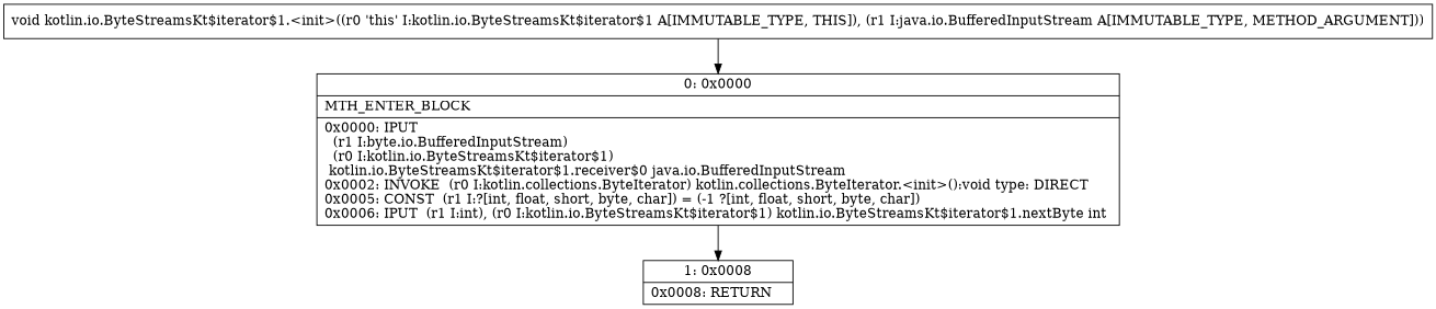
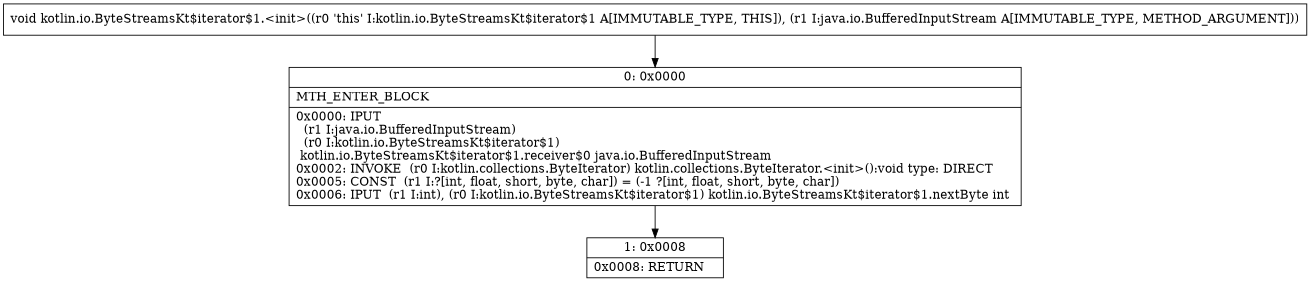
  digraph {
    node [shape=record]
-   n1 [label="{0\:\ 0x0000|MTH_ENTER_BLOCK\l|0x0000: IPUT  \l  (r1 I:byte.io.BufferedInputStream)\l  (r0 I:kotlin.io.ByteStreamsKt$iterator$1)\l kotlin.io.ByteStreamsKt$iterator$1.receiver$0 java.io.BufferedInputStream \l0x0002: INVOKE  (r0 I:kotlin.collections.ByteIterator) kotlin.collections.ByteIterator.\<init\>():void type: DIRECT \l0x0005: CONST  (r1 I:?[int, float, short, byte, char]) = (\-1 ?[int, float, short, byte, char]) \l0x0006: IPUT  (r1 I:int), (r0 I:kotlin.io.ByteStreamsKt$iterator$1) kotlin.io.ByteStreamsKt$iterator$1.nextByte int \l}"]
+   n1 [label="{0\:\ 0x0000|MTH_ENTER_BLOCK\l|0x0000: IPUT  \l  (r1 I:java.io.BufferedInputStream)\l  (r0 I:kotlin.io.ByteStreamsKt$iterator$1)\l kotlin.io.ByteStreamsKt$iterator$1.receiver$0 java.io.BufferedInputStream \l0x0002: INVOKE  (r0 I:kotlin.collections.ByteIterator) kotlin.collections.ByteIterator.\<init\>():void type: DIRECT \l0x0005: CONST  (r1 I:?[int, float, short, byte, char]) = (\-1 ?[int, float, short, byte, char]) \l0x0006: IPUT  (r1 I:int), (r0 I:kotlin.io.ByteStreamsKt$iterator$1) kotlin.io.ByteStreamsKt$iterator$1.nextByte int \l}"]
    n2 [label="{1\:\ 0x0008|0x0008: RETURN   \l}"]
    n3 [label="{void kotlin.io.ByteStreamsKt$iterator$1.\<init\>((r0 'this' I:kotlin.io.ByteStreamsKt$iterator$1 A[IMMUTABLE_TYPE, THIS]), (r1 I:java.io.BufferedInputStream A[IMMUTABLE_TYPE, METHOD_ARGUMENT])) }"]
    n1 -> n2
    n3 -> n1
  }
